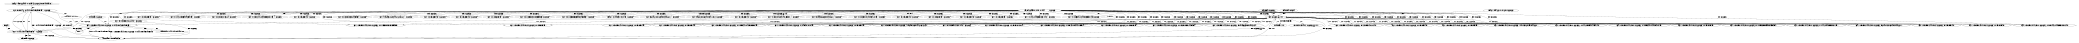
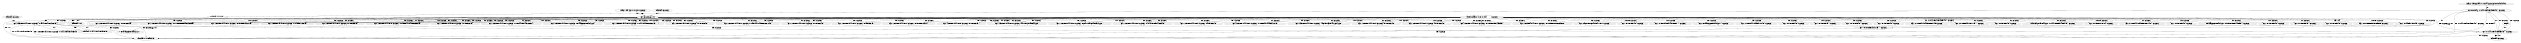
  digraph {
    fontname="DejaVu Sans Mono"
    node [fontname="DejaVu Sans Mono"]
    edge [fontname="DejaVu Sans Mono"]
    n1 [label="(Call,comp_role = (OMX_PARAM_COMPONENTROLETYPE *) paramData)"]
    n2 [label="(Call,(OMX_PARAM_COMPONENTROLETYPE *) paramData)"]
-   n3 [label="(Block,)"]
-   n4 [label="(MethodReturn,QOMX_ERRORTYPE)"]
-   n5 [label="(Identifier,comp_hComp)"]
+   n3 [label="(StoreMetaDataInBuffersParams,)"]
+   n4 [label="(MethodReturn,OMX_ERRORTYPE)"]
+   n5 [label="(Identifier,comp_role)"]
    n6 [label="(Identifier,paramData)"]
    n7 [label="(Call,VALIDATE_OMX_PARAM_DATA(paramData, OMX_PARAM_COMPONENTROLETYPE))"]
-   n8 [label="(Identifier,OMX_PARAM_PLATFORMPRIVATE)"]
+   n8 [label="(Identifier,OMX_PARAM_COMPONENTROLETYPE)"]
    n9 [label="(Call,paramData == NULL)"]
    n10 [label="(Call,VALIDATE_OMX_PARAM_DATA(paramData, StoreMetaDataInBuffersParams))"]
    n11 [label="(Call,VALIDATE_OMX_PARAM_DATA(paramData, QOMX_ENABLETYPE))"]
    n12 [label="(Call,VALIDATE_OMX_PARAM_DATA(paramData, QOMX_ENABLETYPE))"]
    n13 [label="(Call,VALIDATE_OMX_PARAM_DATA(paramData, QOMX_ENABLETYPE))"]
    n14 [label="(Call,VALIDATE_OMX_PARAM_DATA(paramData, QOMX_ENABLETYPE))"]
    n15 [label="(Call,VALIDATE_OMX_PARAM_DATA(paramData, UseAndroidNativeBufferParams))"]
    n16 [label="(Call,VALIDATE_OMX_PARAM_DATA(paramData, EnableAndroidNativeBuffersParams))"]
    n17 [label="(Call,VALIDATE_OMX_PARAM_DATA(paramData, OMX_PARAM_BUFFERSUPPLIERTYPE))"]
    n18 [label="(Call,VALIDATE_OMX_PARAM_DATA(paramData, QOMX_ENABLETYPE))"]
    n19 [label="(Call,VALIDATE_OMX_PARAM_DATA(paramData, OMX_VIDEO_PARAM_PORTFORMATTYPE))"]
    n20 [label="(Call,(QOMX_VIDEO_PARAM_DIVXTYPE *) paramData)"]
    n21 [label="(Call,VALIDATE_OMX_PARAM_DATA(paramData, PrepareForAdaptivePlaybackParams))"]
    n22 [label="(Call,VALIDATE_OMX_PARAM_DATA(paramData, QOMX_ENABLETYPE))"]
    n23 [label="(Call,VALIDATE_OMX_PARAM_DATA(paramData, QOMX_ENABLETYPE))"]
    n24 [label="(Call,VALIDATE_OMX_PARAM_DATA(paramData, QOMX_INDEXTIMESTAMPREORDER))"]
    n25 [label="(Call,VALIDATE_OMX_PARAM_DATA(paramData, QOMX_VIDEO_CUSTOM_BUFFERSIZE))"]
    n26 [label="(Call,VALIDATE_OMX_PARAM_DATA(paramData, QOMX_ENABLETYPE))"]
    n27 [label="(Call,VALIDATE_OMX_PARAM_DATA(paramData, QOMX_VIDEO_DECODER_PICTURE_ORDER))"]
    n28 [label="(Call,VALIDATE_OMX_PARAM_DATA(paramData, QOMX_INDEXEXTRADATATYPE))"]
    n29 [label="(Call,VALIDATE_OMX_PARAM_DATA(paramData, OMX_PRIORITYMGMTTYPE))"]
    n30 [label="(Identifier,NULL)"]
    n31 [label="(Call,VALIDATE_OMX_PARAM_DATA(paramData, QOMX_ENABLETYPE))"]
    n32 [label="(Call,VALIDATE_OMX_PARAM_DATA(paramData, OMX_VIDEO_PARAM_PROFILELEVELTYPE))"]
    n33 [label="(Call,VALIDATE_OMX_PARAM_DATA(paramData, QOMX_ENABLETYPE))"]
    n34 [label="(Call,VALIDATE_OMX_PARAM_DATA(paramData, OMX_QCOM_PLATFORMPRIVATE_EXTN))"]
    n35 [label="(Call,VALIDATE_OMX_PARAM_DATA(paramData, OMX_PARAM_PORTDEFINITIONTYPE))"]
    n36 [label="(Call,VALIDATE_OMX_PARAM_DATA(paramData, OMX_QCOM_PARAM_PORTDEFINITIONTYPE))"]
    n37 [label="(Call,VALIDATE_OMX_PARAM_DATA(paramData, QOMX_INDEXDOWNSCALAR))"]
-   n38 [label="(ControlStructure,if (paramData == NULL))"]
    n39 [label="(MethodParameterIn,OMX_IN OMX_PTR        paramData)"]
    n40 [label="(Call,(QOMX_ENABLETYPE *)paramData)"]
-   n41 [label="(Call,(OMX_PARAM_BUFFERSUPPLIERTYPE*) paramData)"]
+   n41 [label="(UseAndroidNativeBufferParams,(OMX_PARAM_BUFFERSUPPLIERTYPE*) paramData)"]
    n42 [label="(Call,(QOMX_INDEXDOWNSCALAR*)paramData)"]
    n43 [label="(Call,(OMX_QCOM_PARAM_PORTDEFINITIONTYPE *) paramData)"]
    n44 [label="(Call,(QOMX_ENABLETYPE *)paramData)"]
-   n45 [label="(Call,(QOMX_INDEXTIMESTAMPREORDER *)paramData)"]
-   n46 [label="(Call,(PrepareForAdaptivePlaybackParams *) paramData)"]
+   n45 [label="(StoreMetaDataInBuffersParams,(QOMX_INDEXTIMESTAMPREORDER *)paramData)"]
    n47 [label="(Call,(QOMX_ENABLETYPE *)paramData)"]
    n48 [label="(Call,(QOMX_ENABLETYPE *)paramData)"]
    n49 [label="(Call,(QOMX_ENABLETYPE *)paramData)"]
    n50 [label="(Call,(QOMX_VIDEO_CUSTOM_BUFFERSIZE*)paramData)"]
-   n51 [label="(Call,(QOMX_VIDEO_DECODER_PICTURE_ORDER *)paramData)"]
    n52 [label="(Call,(QOMX_INDEXEXTRADATATYPE *) paramData)"]
-   n53 [label="(Literal,(OMX_PRIORITYMGMTTYPE*) paramData)"]
-   n54 [label="(Call,(EnableAndroidNativeBuffersParams *) paramData)"]
+   n53 [label="(Call,(OMX_PRIORITYMGMTTYPE*) paramData)"]
    n55 [label="(Call,use_android_native_buffer(hComp, paramData))"]
    n56 [label="(Call,(QOMX_ENABLETYPE *)paramData)"]
    n57 [label="(Call,(OMX_QCOM_PLATFORMPRIVATE_EXTN *) paramData)"]
    n58 [label="(Call,(StoreMetaDataInBuffersParams *)paramData)"]
-   n59 [label="(Call,(OMX_VIDEO_PARAM_PORTFORMATTYPE *)paramData)"]
+   n59 [label="(Call,(OMX_QCOM_PARAM_PORTFORMATTYPE *)paramData)"]
    n60 [label="(Call,(QOMX_ENABLETYPE *)paramData)"]
    n61 [label="(Call,(QOMX_ENABLETYPE *)paramData)"]
    n62 [label="(Call,(QOMX_ENABLETYPE *)paramData)"]
    n63 [label="(Call,(QOMX_ENABLETYPE *)paramData)"]
-   n64 [label="(Call,(OMX_PARAM_PORTDEFINITIONTYPE *) paramData)"]
    n65 [label="(Call,(OMX_VIDEO_PARAM_PROFILELEVELTYPE*)paramData)"]
-   1000110
    n67 [label="(Literal,\"Get Param in Invalid paramData\")"]
    n68 [label="(Identifier,paramData)"]
    n69 [label="(Literal,\"set_parameter: OMX_IndexParamStandardComponentRole %s\")"]
-   n70 [label="(Identifier,m_state)"]
    n71 [label="(Identifier,paramData)"]
    1001691
-   n1 -> n2 [label="CFG: "]
+   n1 -> n2 [label="DDG: paramData"]
    n1 -> n3 [label="AST: "]
    n1 -> n4 [label="DDG: (OMX_PARAM_COMPONENTROLETYPE *) paramData"]
    n1 -> n4 [label="DDG: comp_role"]
    n1 -> n5 [label="AST: "]
    n2 -> n1 [label="AST: "]
    n2 -> n1 [label="DDG: paramData"]
    n2 -> n4 [label="DDG: paramData"]
    n2 -> n6 [label="CFG: "]
    n5 -> n7 [label="CFG: "]
    n6 -> n2 [label="AST: "]
    n7 -> n2 [label="DDG: paramData"]
    n7 -> n3 [label="AST: "]
    n7 -> n4 [label="DDG: OMX_PARAM_COMPONENTROLETYPE"]
    n7 -> n4 [label="DDG: VALIDATE_OMX_PARAM_DATA(paramData, OMX_PARAM_COMPONENTROLETYPE)"]
    n7 -> n8 [label="CFG: "]
    n8 -> n7 [label="AST: "]
    n9 -> n4 [label="DDG: NULL"]
    n9 -> n4 [label="DDG: paramData"]
    n9 -> n4 [label="DDG: paramData == NULL"]
    n9 -> n7 [label="DDG: paramData"]
    n9 -> n10 [label="DDG: paramData"]
    n9 -> n11 [label="DDG: paramData"]
    n9 -> n12 [label="DDG: paramData"]
    n9 -> n13 [label="DDG: paramData"]
    n9 -> n14 [label="DDG: paramData"]
    n9 -> n15 [label="DDG: paramData"]
    n9 -> n16 [label="DDG: paramData"]
    n9 -> n17 [label="DDG: paramData"]
    n9 -> n18 [label="DDG: paramData"]
    n9 -> n19 [label="DDG: paramData"]
-   n9 -> n20 [label="DDG: paramData"]
    n9 -> n21 [label="DDG: paramData"]
    n9 -> n22 [label="DDG: paramData"]
    n9 -> n23 [label="DDG: paramData"]
    n9 -> n24 [label="DDG: paramData"]
    n9 -> n25 [label="DDG: paramData"]
    n9 -> n26 [label="DDG: paramData"]
    n9 -> n27 [label="DDG: paramData"]
    n9 -> n28 [label="DDG: paramData"]
    n9 -> n29 [label="DDG: paramData"]
-   n9 -> n30 [label="COMPONENTROLETYPE: "]
+   n9 -> n30 [label="CFG: "]
    n9 -> n31 [label="DDG: paramData"]
    n9 -> n32 [label="DDG: paramData"]
    n9 -> n33 [label="DDG: paramData"]
    n9 -> n34 [label="DDG: paramData"]
    n9 -> n35 [label="DDG: paramData"]
    n9 -> n36 [label="DDG: paramData"]
    n9 -> n37 [label="DDG: paramData"]
-   n9 -> n38 [label="AST: "]
    n30 -> n9 [label="AST: "]
-   n39 -> n2 [label="DDG: paramData"]
+   n39 -> n2 [label="DDG: paramData == NULL"]
    n39 -> n7 [label="DDG: paramData"]
-   n39 -> n9 [label="DDG: paramData"]
    n39 -> n10 [label="DDG: paramData"]
    n39 -> n11 [label="DDG: paramData"]
    n39 -> n12 [label="DDG: paramData"]
    n39 -> n13 [label="DDG: paramData"]
    n39 -> n14 [label="DDG: paramData"]
    n39 -> n15 [label="DDG: paramData"]
    n39 -> n16 [label="DDG: paramData"]
    n39 -> n17 [label="DDG: paramData"]
    n39 -> n18 [label="DDG: paramData"]
    n39 -> n19 [label="DDG: paramData"]
-   n39 -> n20 [label="DDG: paramData"]
+   n39 -> n20 [label="DDG: (OMX_PARAM_COMPONENTROLETYPE *) paramData"]
    n39 -> n21 [label="DDG: paramData"]
    n39 -> n22 [label="DDG: paramData"]
    n39 -> n23 [label="DDG: paramData"]
    n39 -> n24 [label="DDG: paramData"]
    n39 -> n25 [label="DDG: paramData"]
    n39 -> n26 [label="DDG: paramData"]
    n39 -> n27 [label="DDG: paramData"]
    n39 -> n28 [label="DDG: paramData"]
    n39 -> n29 [label="DDG: paramData"]
    n39 -> n31 [label="DDG: paramData"]
    n39 -> n32 [label="DDG: paramData"]
    n39 -> n33 [label="DDG: paramData"]
    n39 -> n34 [label="DDG: paramData"]
    n39 -> n35 [label="DDG: paramData"]
    n39 -> n36 [label="DDG: paramData"]
    n39 -> n37 [label="DDG: paramData"]
    n39 -> n40 [label="DDG: paramData"]
    n39 -> n41 [label="DDG: paramData"]
-   n39 -> n42 [label="CFG: "]
-   n39 -> n43 [label="DDG: paramData"]
+   n39 -> n42 [label="DDG: paramData"]
+   n39 -> n43 [label="VALIDATE: paramData"]
    n39 -> n44 [label="DDG: paramData"]
    n39 -> n45 [label="DDG: paramData"]
-   n39 -> n46 [label="DDG: paramData"]
    n39 -> n47 [label="DDG: paramData"]
    n39 -> n48 [label="DDG: paramData"]
    n39 -> n49 [label="DDG: paramData"]
-   n39 -> n50 [label="DDG: paramData"]
-   n39 -> n51 [label="DDG: paramData"]
-   n39 -> n52 [label="AST: "]
+   n39 -> n50 [label="DDG: role"]
+   n39 -> n52 [label="DDG: paramData"]
    n39 -> n53 [label="VALIDATE: paramData"]
-   n39 -> n54 [label="DDG: paramData"]
-   n39 -> n55 [label="DDG: paramData == NULL"]
+   n39 -> n55 [label="DDG: paramData"]
    n39 -> n56 [label="DDG: paramData"]
-   n39 -> n57 [label="DDG: paramData"]
-   n39 -> n58 [label="DDG: comp"]
+   n39 -> n57 [label="VALIDATE: paramData"]
+   n39 -> n58 [label="DDG: paramData"]
    n39 -> n59 [label="DDG: paramData"]
    n39 -> n60 [label="DDG: paramData"]
    n39 -> n61 [label="DDG: paramData"]
    n39 -> n62 [label="DDG: paramData"]
    n39 -> n63 [label="DDG: paramData"]
-   n39 -> n64 [label="DDG: paramData"]
    n39 -> n65 [label="DDG: paramData"]
-   n39 -> 1000110 [label="AST: "]
    n52 -> n4 [label="DDG: paramData"]
    n67 -> n9 [label="CFG: "]
    n68 -> n9 [label="AST: "]
    n69 -> n1 [label="CFG: "]
-   n70 -> n9 [label="CFG: "]
    n71 -> n7 [label="AST: "]
    1001691 -> n2 [label="AST: "]
  }
